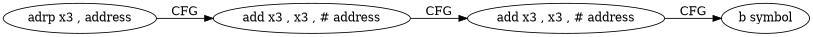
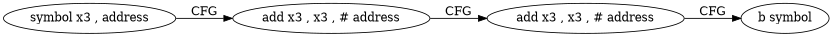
  digraph {
    rankdir=LR
-   n1 [label="adrp x3 , address"]
+   n1 [label="symbol x3 , address"]
    n2 [label="add x3 , x3 , # address"]
    n3 [label="add x3 , x3 , # address"]
    n4 [label="b symbol"]
    n1 -> n2 [label=CFG]
    n2 -> n3 [label=CFG]
    n3 -> n4 [label=CFG]
  }
